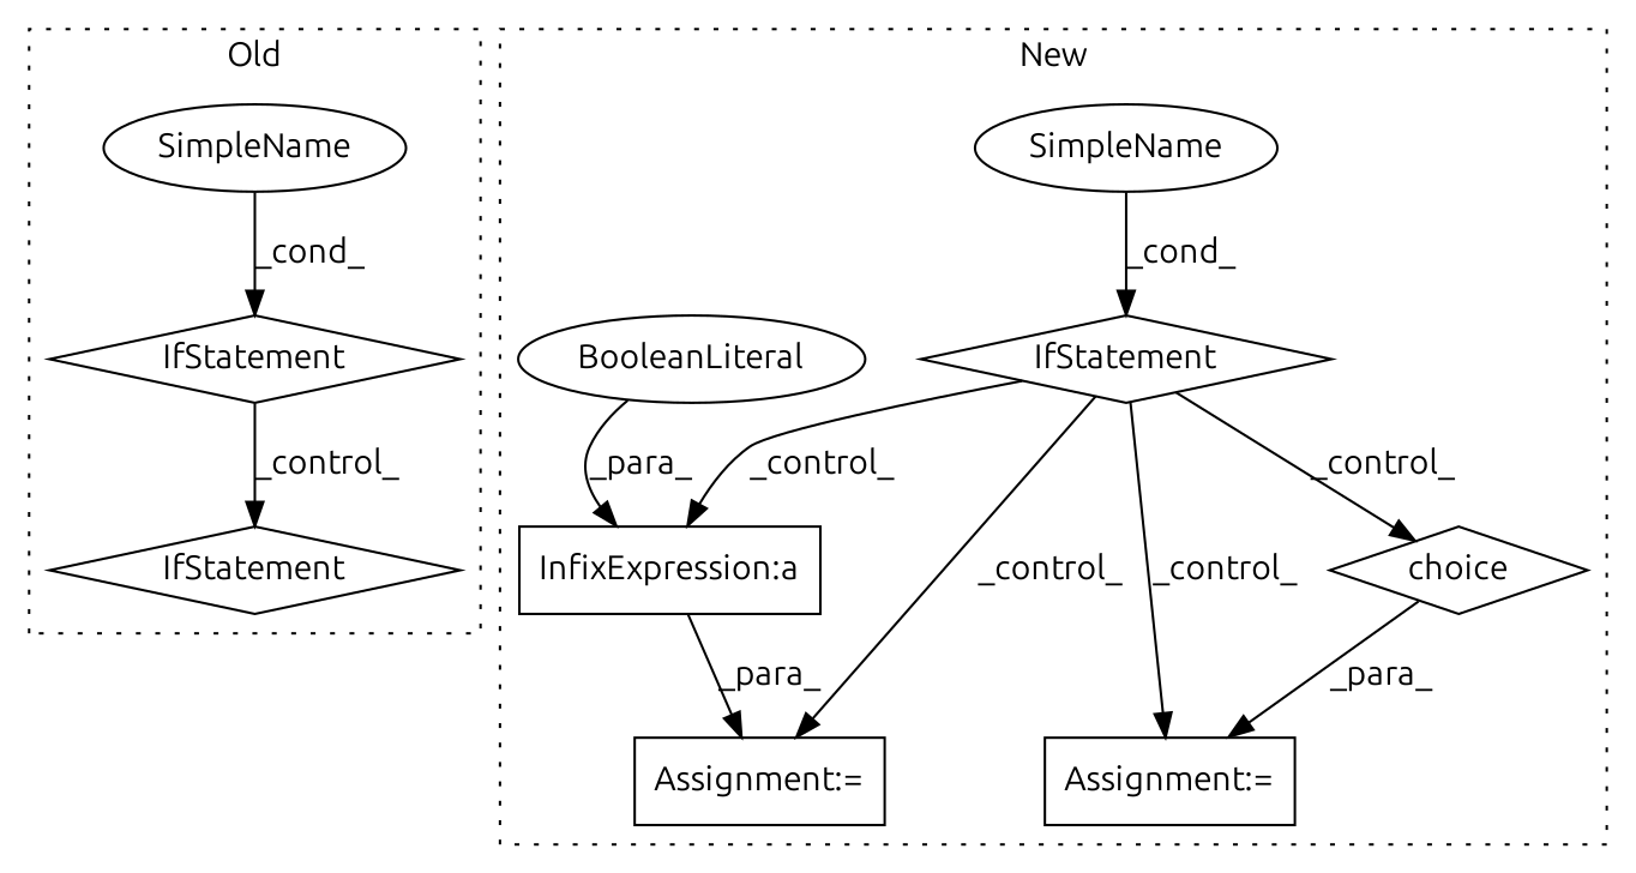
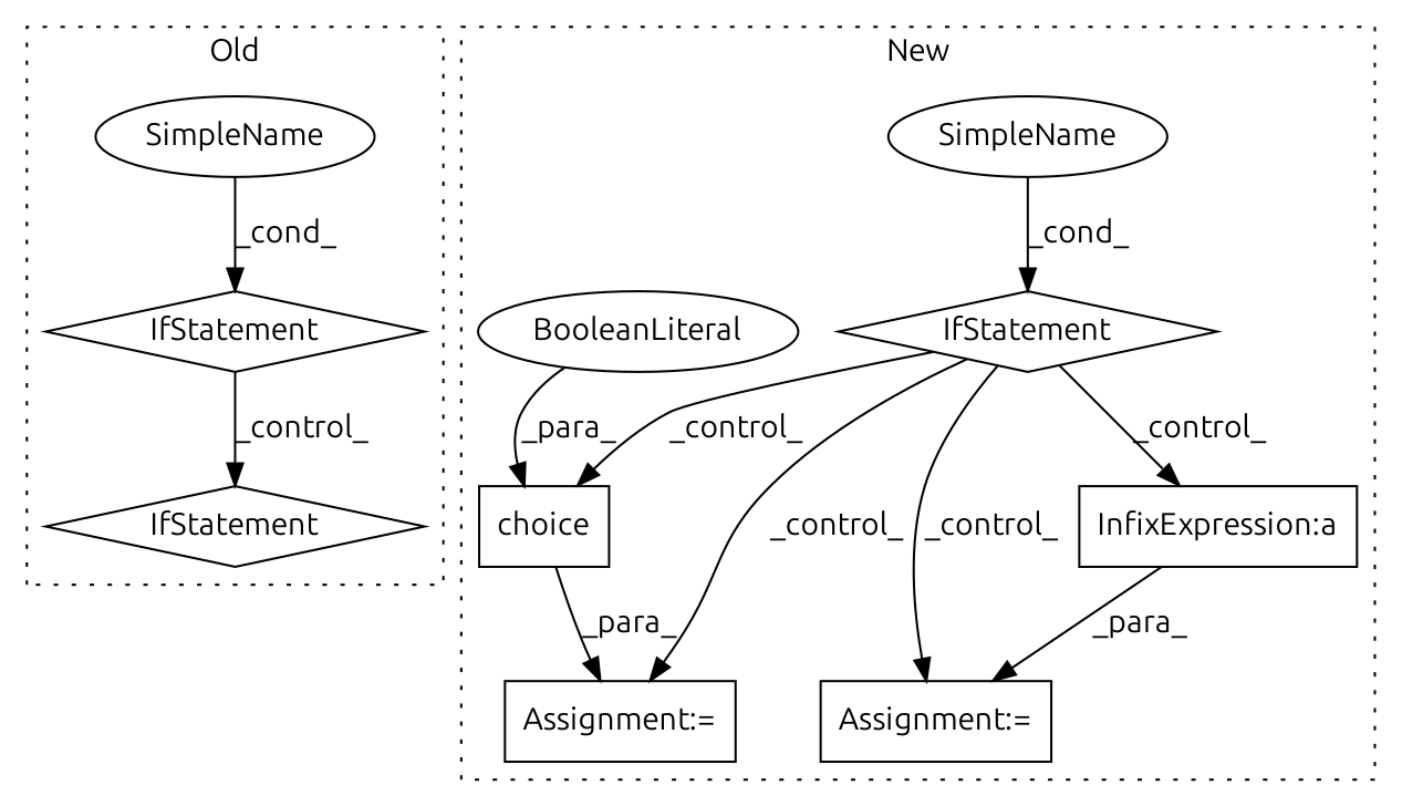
  digraph {
    fontname=Ubuntu
    node [a=25 fontname=Ubuntu shape=box]
    edge [fontname=Ubuntu]
    n1 [l="4,2" label=IfStatement s="18953,18982" shape=diamond]
    n2 [a=42 label=SimpleName shape=ellipse]
    n3 [l="10,2" label=IfStatement s="19304,19341" shape=diamond]
-   n4 [a=32 l="7,1" label=choice s="19325,19361" shape=diamond]
+   n4 [a=32 l="7,1" label=choice s="19325,19361"]
    n5 [a=7 l=1 label="Assignment:=" s=19311]
    n6 [l="4,2" label=IfStatement s="19100,19128" shape=diamond]
    n7 [a=42 label=SimpleName shape=ellipse]
    n8 [a=9 l=5 label=BooleanLiteral s=19356 shape=ellipse]
    n9 [a=7 l=1 label="Assignment:=" s=19609]
    n10 [a=27 l=3 label="InfixExpression:a" s=19502]
    subgraph cluster_1 {
      label=Old
      style=dotted
      n1
      n2
      n3
    }
    subgraph cluster_2 {
      label=New
      style=dotted
      n4
      n5
      n6
      n7
      n8
      n9
      n10
    }
    n1 -> n3 [label=_control_]
    n2 -> n1 [label=_cond_]
    n4 -> n5 [label=_para_]
    n6 -> n4 [label=_control_]
    n6 -> n5 [label=_control_]
    n6 -> n9 [label=_control_]
    n6 -> n10 [label=_control_]
    n7 -> n6 [label=_cond_]
-   n8 -> n10 [label=_para_]
+   n8 -> n4 [label=_para_]
    n10 -> n9 [label=_para_]
  }
